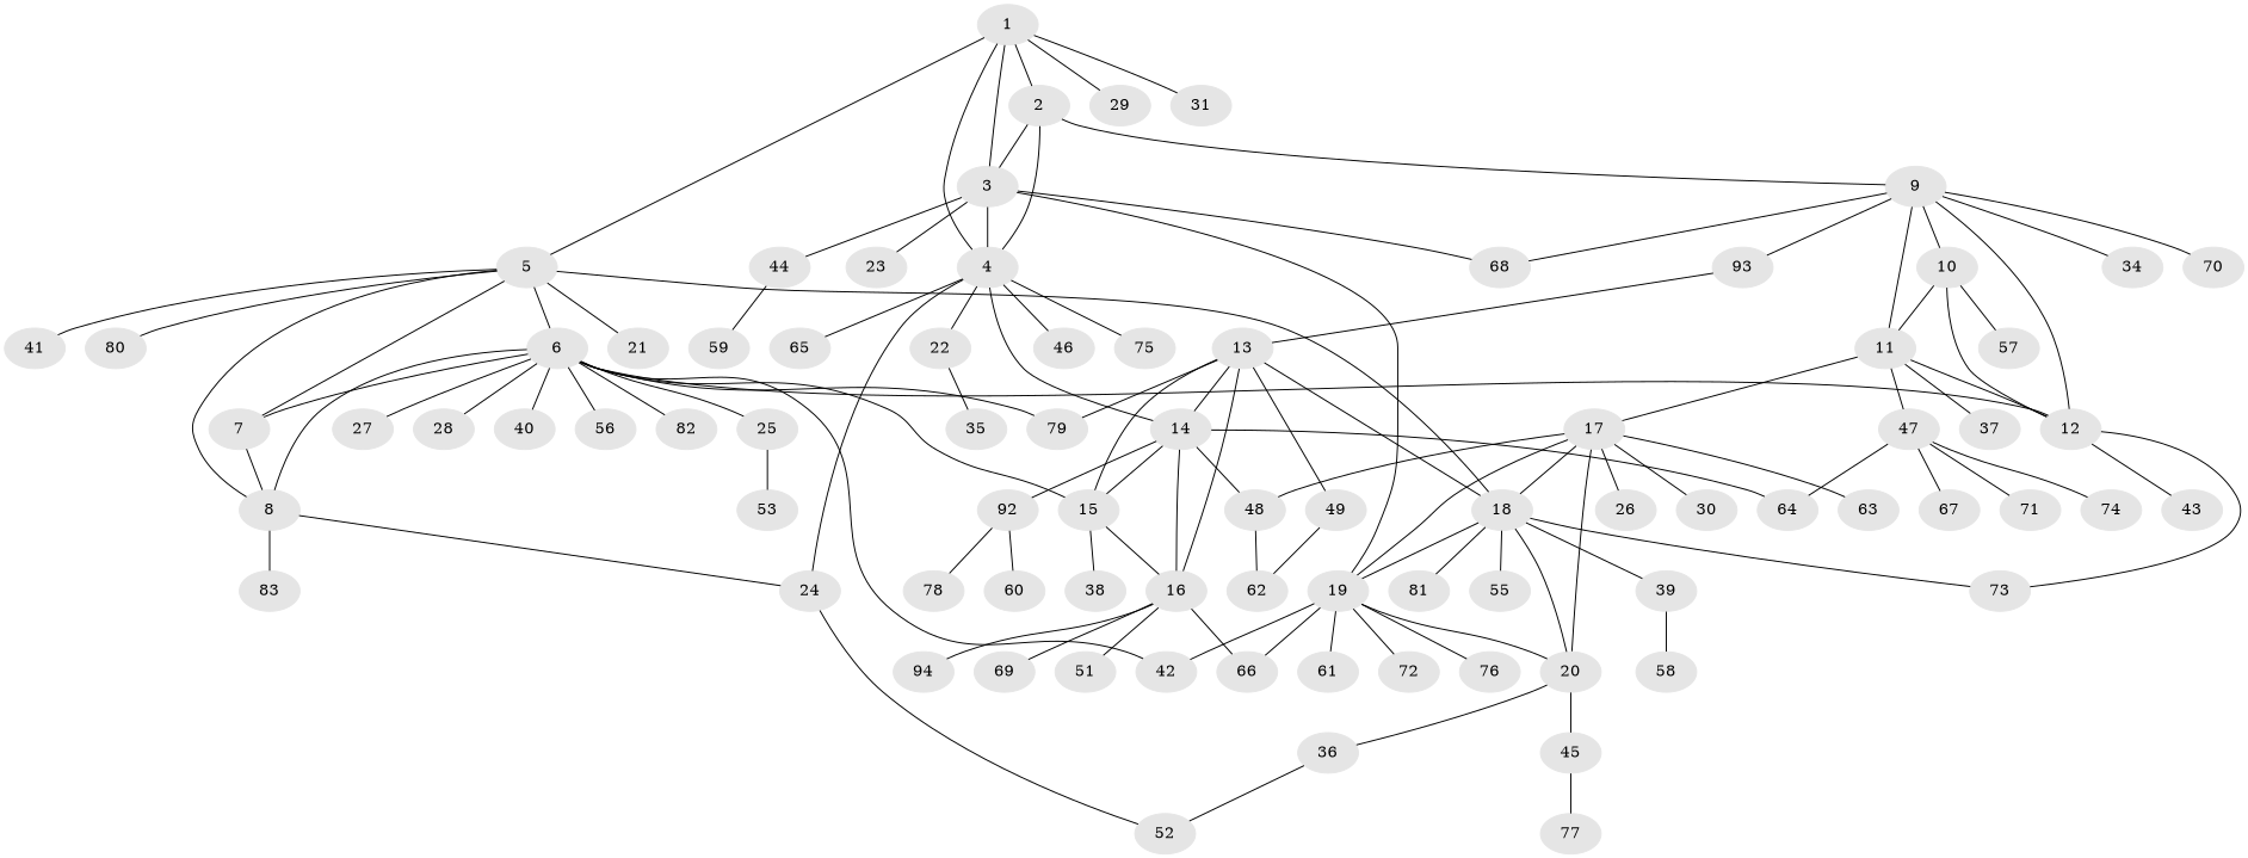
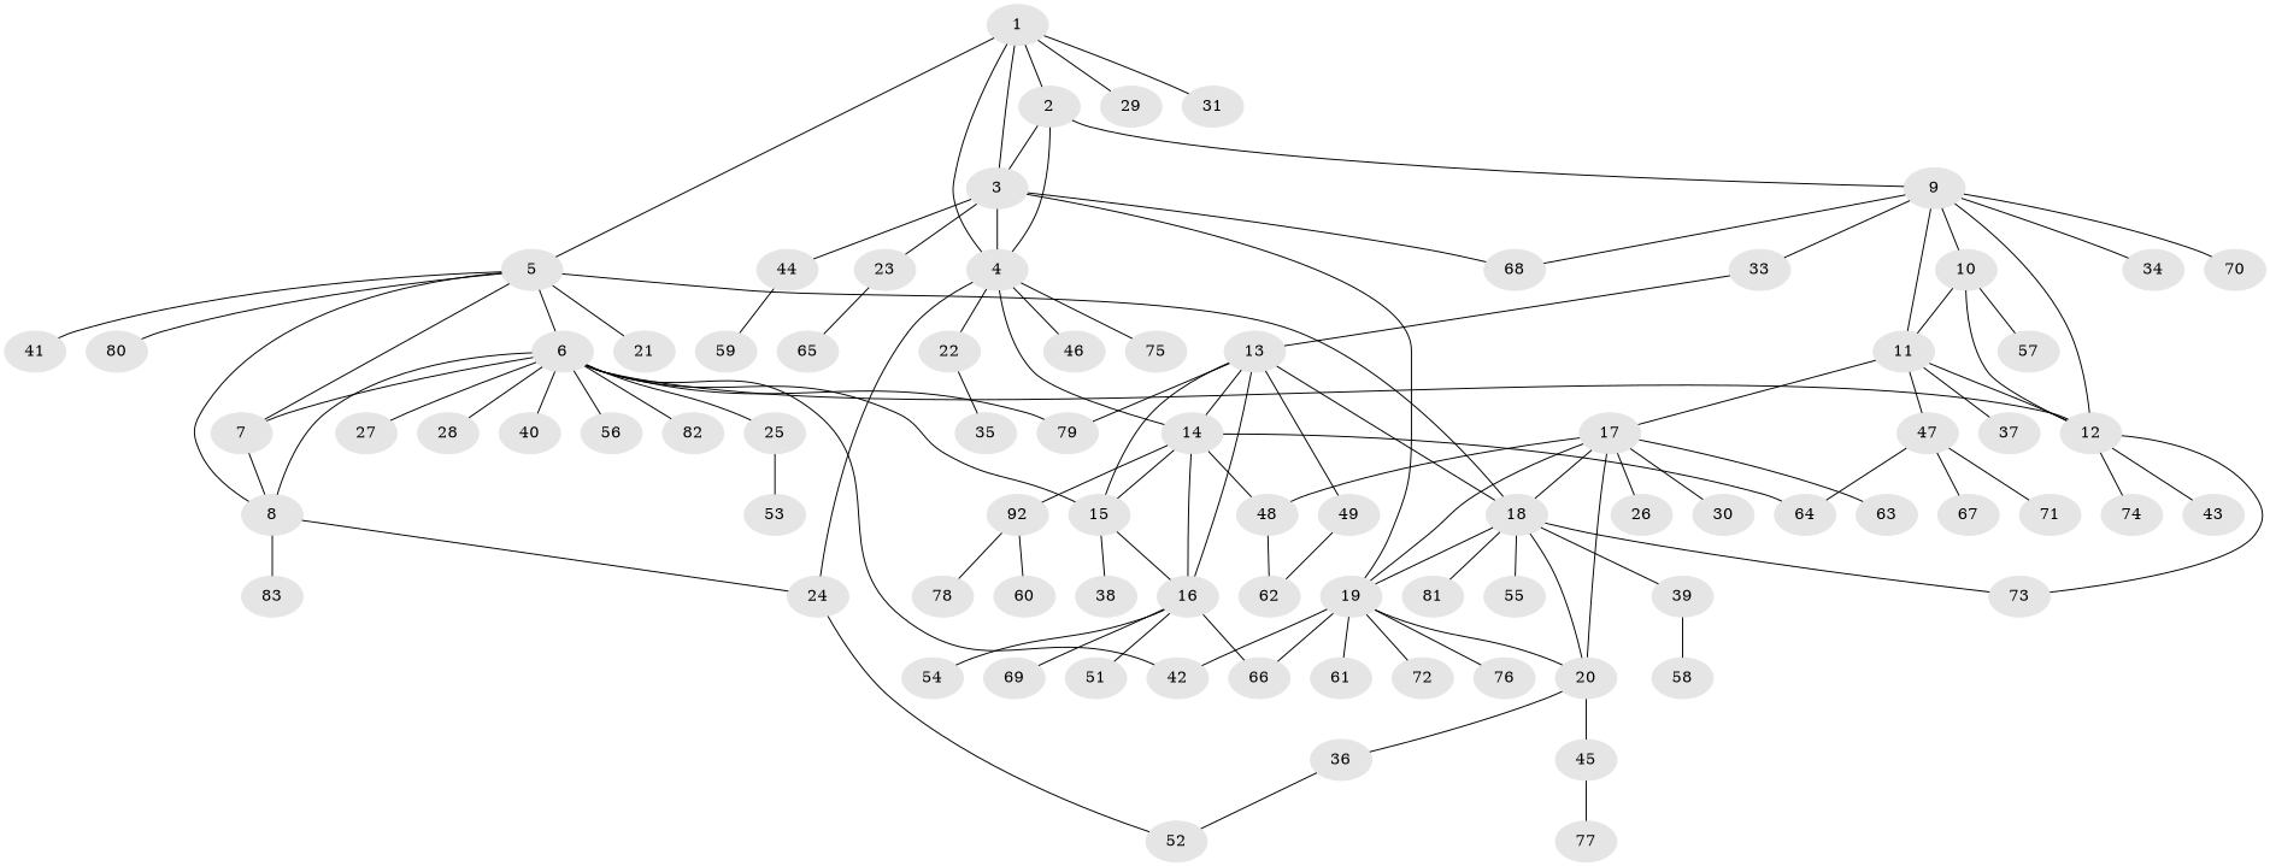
  graph {
    node [color=gray90 style=filled]
    1
    2
    3
    4
    5
    29
    31
    9
    19
    23
    44
    68
    14
    22
    24
    46
    65
    75
    6
    7
    8
    18
    21
    41
    80
    12
    10
    11
-   33 [label=93]
+   33
    34
    70
    42
    66
    20
    61
    72
    76
    59
    15
    16
    n41 [label=92]
    48
    64
    35
    52
    25
    27
    28
    40
    56
    79
    82
    83
    73
    39
    55
    81
    43
    74
    38
    53
    57
    17
    37
    47
    13
    49
    26
    30
    63
    67
    71
    51
-   54 [label=94]
+   54
    69
    62
    60
    78
    36
    45
    58
    77
    1 -- 2
    1 -- 3
    1 -- 4
    1 -- 5
    1 -- 29
    1 -- 31
    2 -- 3
    2 -- 4
    2 -- 9
    3 -- 4
    3 -- 19
    3 -- 23
    3 -- 44
    3 -- 68
    4 -- 14
    4 -- 22
    4 -- 24
    4 -- 46
-   4 -- 65
+   23 -- 65
    4 -- 75
    5 -- 6
    5 -- 7
    5 -- 8
    5 -- 18
    5 -- 21
    5 -- 41
    5 -- 80
    9 -- 68
    9 -- 12
    9 -- 10
    9 -- 11
    9 -- 33
    9 -- 34
    9 -- 70
    19 -- 42
    19 -- 66
    19 -- 20
    19 -- 61
    19 -- 72
    19 -- 76
    44 -- 59
    14 -- 15
    14 -- 16
    14 -- n41
    14 -- 48
    14 -- 64
    22 -- 35
    24 -- 52
    6 -- 7
    6 -- 8
    6 -- 12
    6 -- 42
    6 -- 15
    6 -- 25
    6 -- 27
    6 -- 28
    6 -- 40
    6 -- 56
    6 -- 79
    6 -- 82
    7 -- 8
    8 -- 24
    8 -- 83
    18 -- 19
    18 -- 20
    18 -- 73
    18 -- 39
    18 -- 55
    18 -- 81
    12 -- 73
    12 -- 43
-   47 -- 74
+   12 -- 74
    10 -- 12
    10 -- 11
    10 -- 57
    11 -- 12
    11 -- 17
    11 -- 37
    11 -- 47
    33 -- 13
    20 -- 36
    20 -- 45
    15 -- 16
    15 -- 38
    16 -- 66
    16 -- 51
    16 -- 54
    16 -- 69
    n41 -- 60
    n41 -- 78
    48 -- 62
    25 -- 53
    39 -- 58
    17 -- 19
    17 -- 18
    17 -- 20
    17 -- 48
    17 -- 26
    17 -- 30
    17 -- 63
    47 -- 64
    47 -- 67
    47 -- 71
    13 -- 14
    13 -- 18
    13 -- 15
    13 -- 16
    13 -- 79
    13 -- 49
    49 -- 62
    36 -- 52
    45 -- 77
  }
